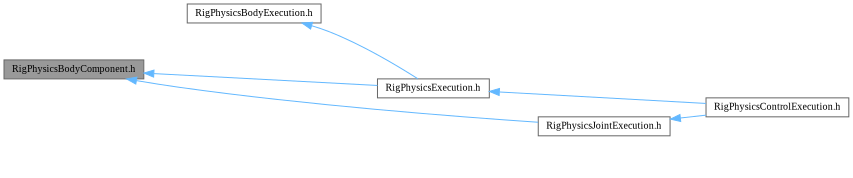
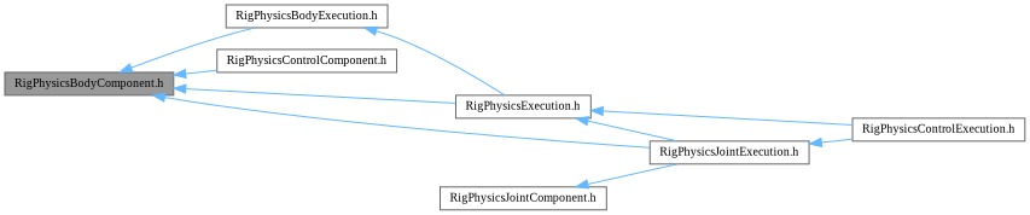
  digraph {
    fontname="Liberation Serif"
    rankdir=LR
    node [color=grey40 fillcolor=white fontname="Liberation Serif" fontsize=10 shape=box style=filled]
    edge [color=steelblue1 dir=back fontname="Liberation Serif" fontsize=10 labelfontname=Helvetica labelfontsize=10 style=solid]
    n1 [color=gray40 fillcolor=grey60 fontcolor=black height=0.2 label="RigPhysicsBodyComponent.h" width=0.4]
    n2 [height=0.2 label="RigPhysicsBodyExecution.h" width=0.4]
+   n3 [height=0.2 label="RigPhysicsControlComponent.h" width=0.4]
    n4 [height=0.2 label="RigPhysicsExecution.h" width=0.4]
    n5 [height=0.2 label="RigPhysicsJointExecution.h" width=0.4]
    n6 [height=0.2 label="RigPhysicsControlExecution.h" width=0.4]
+   n7 [height=0.2 label="RigPhysicsJointComponent.h" width=0.4]
+   n1 -> n2
+   n1 -> n3
    n1 -> n4
    n1 -> n5
    n2 -> n4
+   n4 -> n5
    n4 -> n6
    n5 -> n6
+   n7 -> n5
  }
